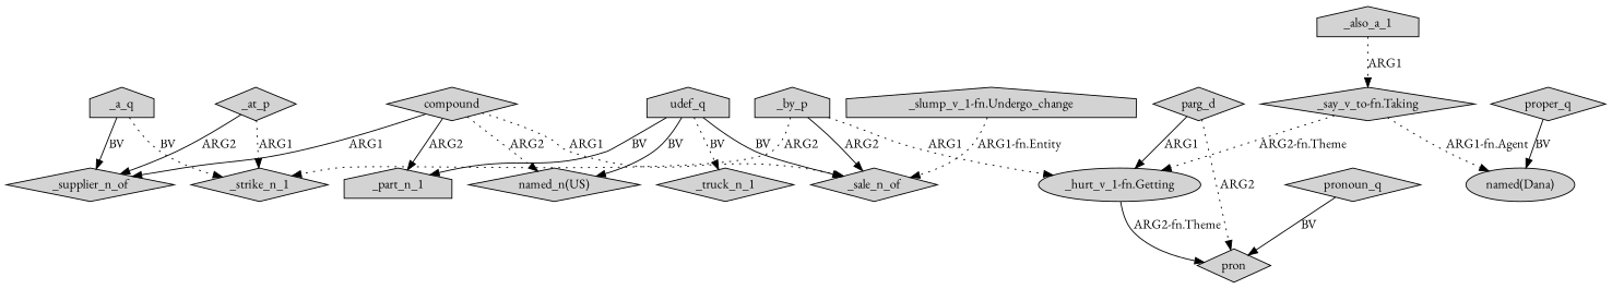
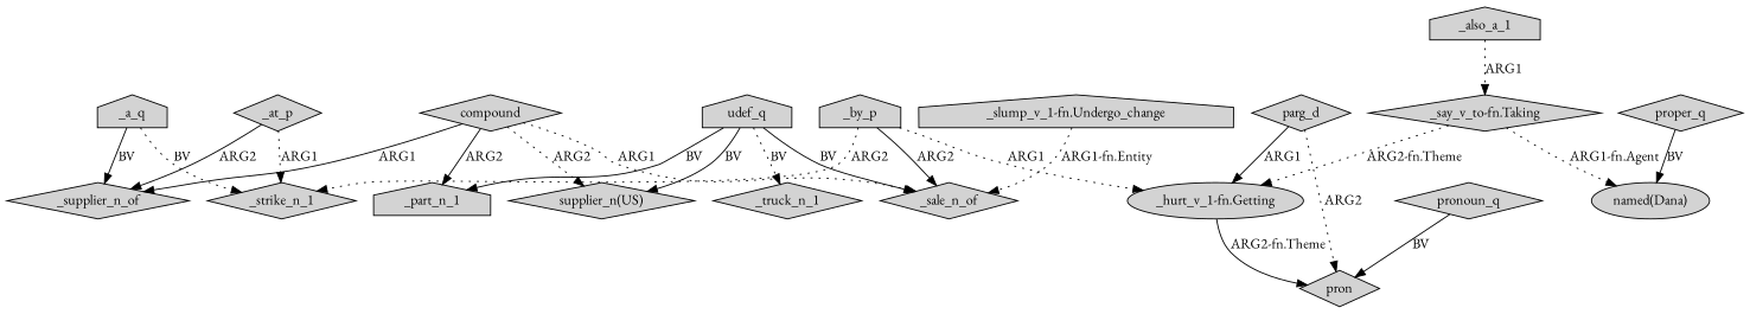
  digraph {
    fontname="EB Garamond"
    node [fontname="EB Garamond" shape=diamond style=filled]
    edge [fontname="EB Garamond" style=dotted]
    _by_p [shape=house]
    _strike_n_1
    "_hurt_v_1-fn.Getting" [shape=ellipse]
    _sale_n_of
    pron
    "_say_v_to-fn.Taking"
    "named(Dana)" [shape=ellipse]
    parg_d
    udef_q [shape=house]
-   "named_n(US)"
+   "named_n(US)" [label="supplier_n(US)"]
    _truck_n_1
    _part_n_1 [shape=house]
    pronoun_q
    _a_q [shape=house]
    _supplier_n_of
    _also_a_1 [shape=house]
    compound
    _at_p
    proper_q
    "_slump_v_1-fn.Undergo_change" [shape=house]
    _by_p -> _strike_n_1 [label=ARG2]
    _by_p -> "_hurt_v_1-fn.Getting" [label=ARG1]
    _by_p -> _sale_n_of [label=ARG2 style=solid]
    "_hurt_v_1-fn.Getting" -> pron [label="ARG2-fn.Theme" style=solid]
    "_say_v_to-fn.Taking" -> "_hurt_v_1-fn.Getting" [label="ARG2-fn.Theme"]
    "_say_v_to-fn.Taking" -> "named(Dana)" [label="ARG1-fn.Agent"]
    parg_d -> "_hurt_v_1-fn.Getting" [label=ARG1 style=solid]
    parg_d -> pron [label=ARG2]
    udef_q -> _sale_n_of [label=BV style=solid]
    udef_q -> "named_n(US)" [label=BV style=solid]
    udef_q -> _truck_n_1 [label=BV]
    udef_q -> _part_n_1 [label=BV style=solid]
    pronoun_q -> pron [label=BV style=solid]
    _a_q -> _strike_n_1 [label=BV]
    _a_q -> _supplier_n_of [label=BV style=solid]
    _also_a_1 -> "_say_v_to-fn.Taking" [label=ARG1]
    compound -> _sale_n_of [label=ARG1]
    compound -> "named_n(US)" [label=ARG2]
    compound -> _part_n_1 [label=ARG2 style=solid]
    compound -> _supplier_n_of [label=ARG1 style=solid]
    _at_p -> _strike_n_1 [label=ARG1]
    _at_p -> _supplier_n_of [label=ARG2 style=solid]
    proper_q -> "named(Dana)" [label=BV style=solid]
    "_slump_v_1-fn.Undergo_change" -> _sale_n_of [label="ARG1-fn.Entity"]
  }
